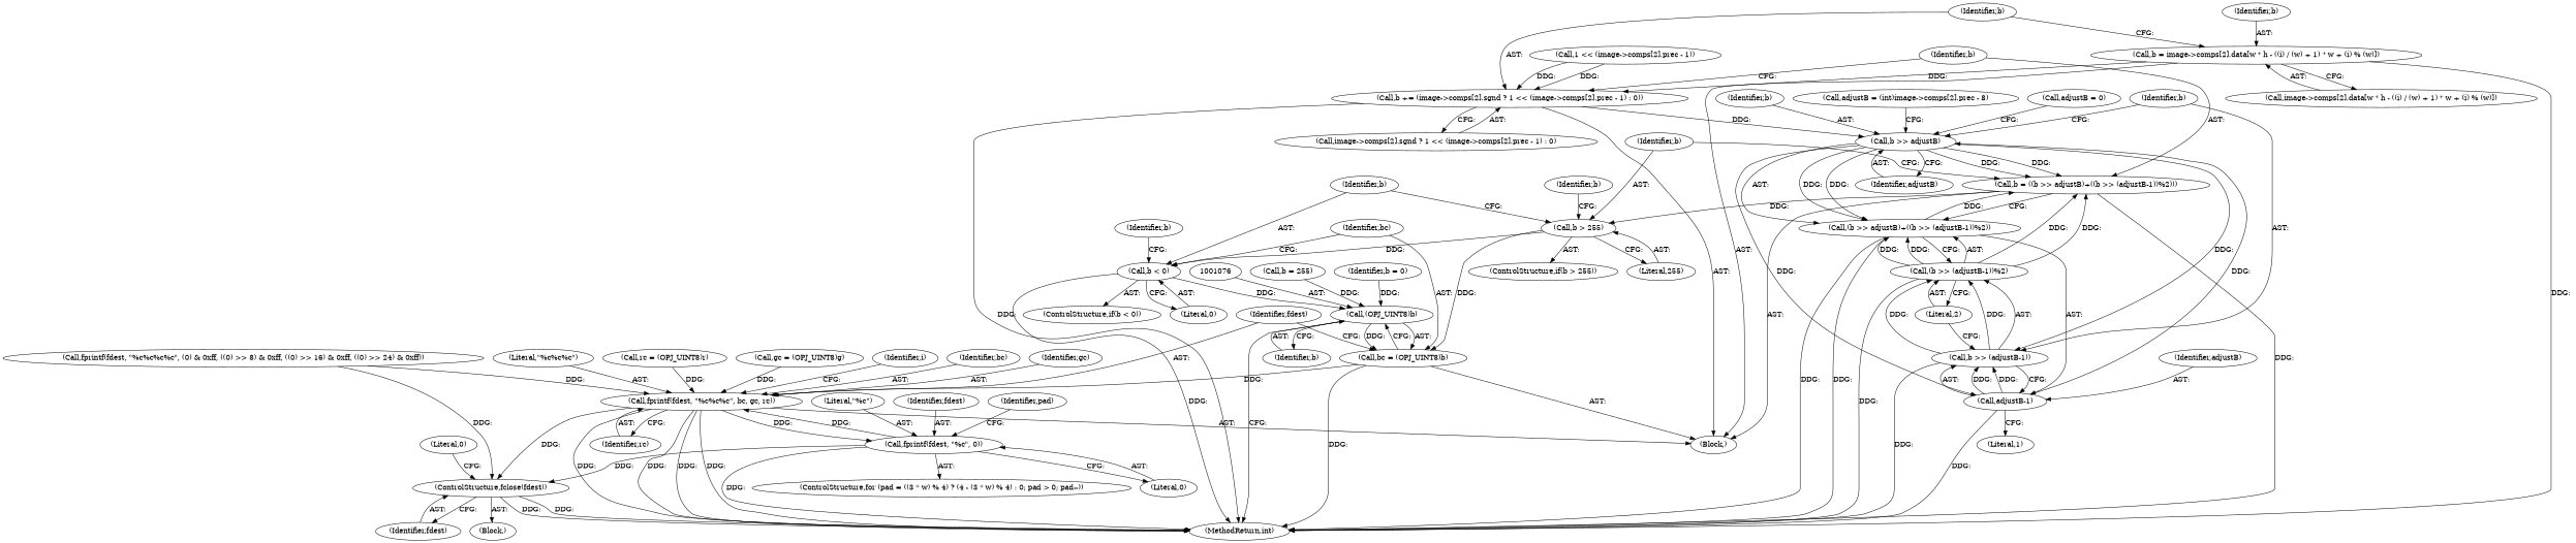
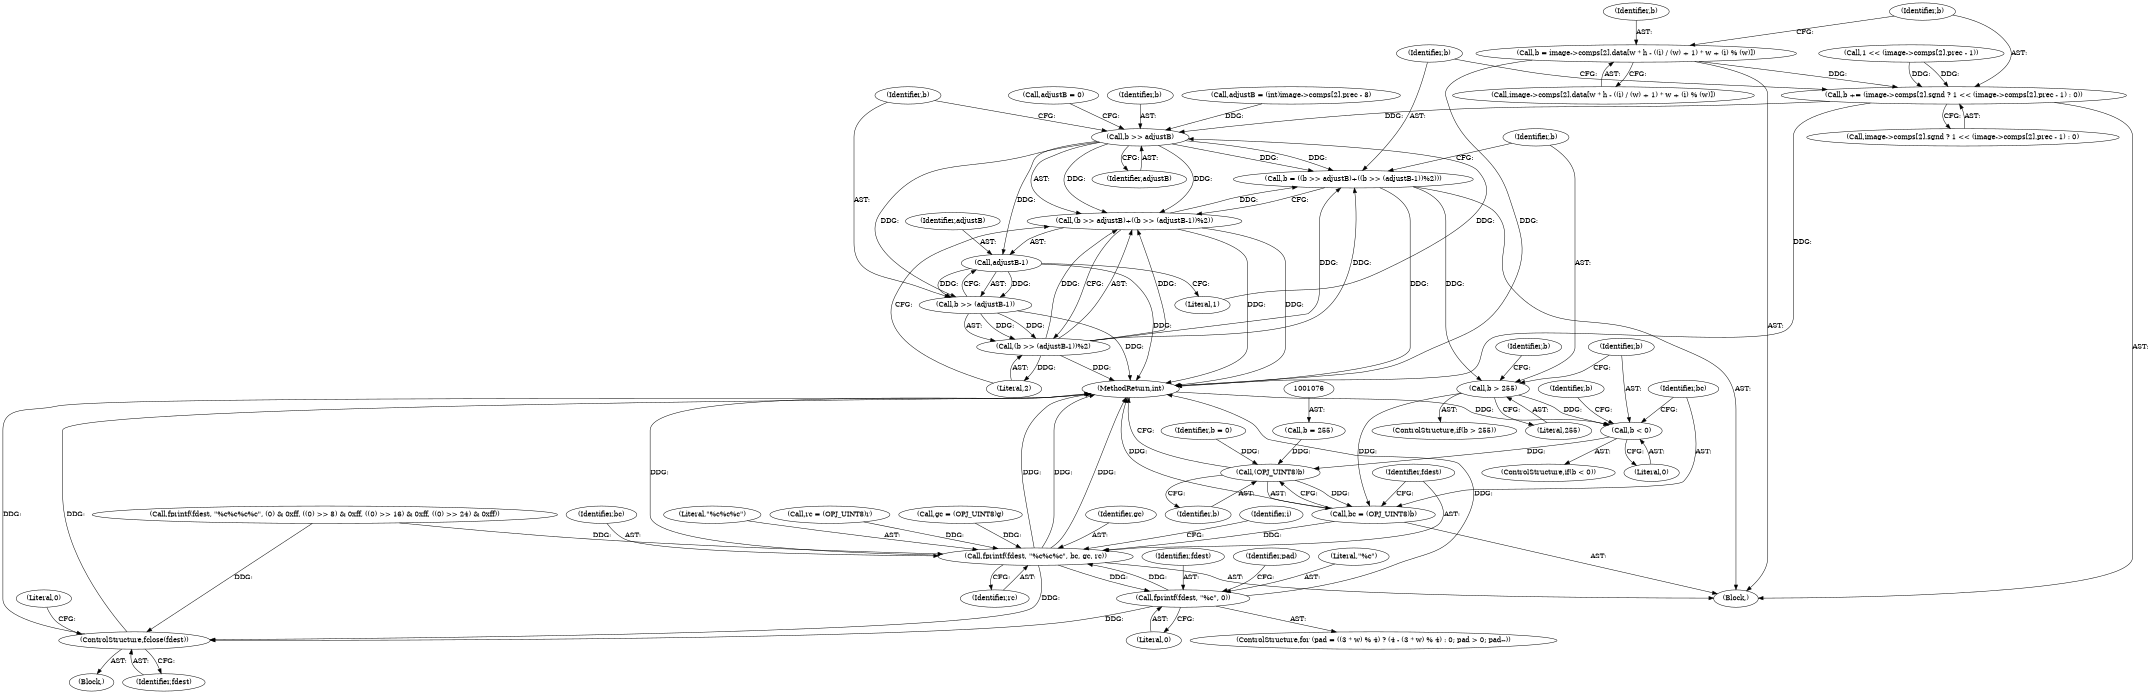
  digraph {
    n1 [label="(Call,b = image->comps[2].data[w * h - ((i) / (w) + 1) * w + (i) % (w)])"]
    n2 [label="(Call,b += (image->comps[2].sgnd ? 1 << (image->comps[2].prec - 1) : 0))"]
    n3 [label="(Call,image->comps[2].data[w * h - ((i) / (w) + 1) * w + (i) % (w)])"]
    n4 [label="(MethodReturn,int)"]
    n5 [label="(Block,)"]
    n6 [label="(Call,b >> adjustB)"]
    n7 [label="(Call,image->comps[2].sgnd ? 1 << (image->comps[2].prec - 1) : 0)"]
    n8 [label="(Call,b = ((b >> adjustB)+((b >> (adjustB-1))%2)))"]
    n9 [label="(Call,(b >> adjustB)+((b >> (adjustB-1))%2))"]
    n10 [label="(Call,b >> (adjustB-1))"]
    n11 [label="(Call,adjustB-1)"]
    n12 [label="(Identifier,adjustB)"]
    n13 [label="(Call,b > 255)"]
    n14 [label="(Call,(b >> (adjustB-1))%2)"]
    n15 [label="(Literal,1)"]
    n16 [label="(Call,b < 0)"]
    n17 [label="(ControlStructure,if(b > 255))"]
    n18 [label="(Literal,255)"]
    n19 [label="(Call,bc = (OPJ_UINT8)b)"]
    n20 [label="(Call,(OPJ_UINT8)b)"]
    n21 [label="(Literal,0)"]
    n22 [label="(ControlStructure,if(b < 0))"]
    n23 [label="(Identifier,b)"]
    n24 [label="(Call,fprintf(fdest, \"%c%c%c\", bc, gc, rc))"]
    n25 [label="(Call,fprintf(fdest, \"%c\", 0))"]
    n26 [label="(ControlStructure,fclose(fdest))"]
    n27 [label="(Identifier,rc)"]
    n28 [label="(Literal,0)"]
    n29 [label="(ControlStructure,for (pad = ((3 * w) % 4) ? (4 - (3 * w) % 4) : 0; pad > 0; pad--))"]
    n30 [label="(Block,)"]
    n31 [label="(Identifier,fdest)"]
    n32 [label="(Literal,2)"]
    n33 [label="(Identifier,adjustB)"]
    n34 [label="(Identifier,b)"]
    n35 [label="(Literal,0)"]
    n36 [label="(Identifier,b)"]
    n37 [label="(Identifier,gc)"]
    n38 [label="(Identifier,fdest)"]
    n39 [label="(Identifier,b)"]
    n40 [label="(Call,adjustB = (int)image->comps[2].prec - 8)"]
    n41 [label="(Call,b = 255)"]
    n42 [label="(Identifier,b)"]
    n43 [label="(Identifier,i)"]
    n44 [label="(Identifier,pad)"]
    n45 [label="(Call,adjustB = 0)"]
    n46 [label="(Identifier,b)"]
    n47 [label="(Identifier,bc)"]
    n48 [label="(Identifier,b)"]
    n49 [label="(Identifier,b)"]
    n50 [label="(Identifier,fdest)"]
    n51 [label="(Identifier,b)"]
    n52 [label="(Identifier,b)"]
    n53 [label="(Literal,\"%c\")"]
    n54 [label="(Call,1 << (image->comps[2].prec - 1))"]
    n55 [label="(Identifier,b = 0)"]
    n56 [label="(Literal,\"%c%c%c\")"]
    n57 [label="(Call,fprintf(fdest, \"%c%c%c%c\", (0) & 0xff, ((0) >> 8) & 0xff, ((0) >> 16) & 0xff, ((0) >> 24) & 0xff))"]
    n58 [label="(Call,rc = (OPJ_UINT8)r)"]
    n59 [label="(Identifier,bc)"]
    n60 [label="(Call,gc = (OPJ_UINT8)g)"]
    1001076
    n1 -> n2 [label="DDG: "]
    n1 -> n3 [label="CFG: "]
    n1 -> n4 [label="DDG: "]
    n1 -> n5 [label="AST: "]
    n2 -> n4 [label="DDG: "]
    n2 -> n5 [label="AST: "]
    n2 -> n6 [label="DDG: "]
    n2 -> n7 [label="CFG: "]
    n3 -> n1 [label="AST: "]
    n6 -> n8 [label="DDG: "]
    n6 -> n8 [label="DDG: "]
    n6 -> n9 [label="AST: "]
    n6 -> n9 [label="DDG: "]
    n6 -> n9 [label="DDG: "]
    n6 -> n10 [label="DDG: "]
    n6 -> n11 [label="DDG: "]
    n6 -> n12 [label="CFG: "]
    n7 -> n2 [label="AST: "]
    n8 -> n4 [label="DDG: "]
    n8 -> n5 [label="AST: "]
    n8 -> n9 [label="CFG: "]
    n8 -> n13 [label="DDG: "]
    n9 -> n4 [label="DDG: "]
    n9 -> n4 [label="DDG: "]
    n9 -> n8 [label="DDG: "]
    n9 -> n11 [label="AST: "]
    n9 -> n14 [label="CFG: "]
    n10 -> n4 [label="DDG: "]
    n10 -> n11 [label="CFG: "]
    n10 -> n14 [label="AST: "]
    n10 -> n14 [label="DDG: "]
    n10 -> n14 [label="DDG: "]
    n11 -> n4 [label="DDG: "]
-   n11 -> n6 [label="DDG: "]
+   n15 -> n6 [label="DDG: "]
    n11 -> n10 [label="AST: "]
    n11 -> n10 [label="DDG: "]
    n11 -> n10 [label="DDG: "]
    n11 -> n15 [label="CFG: "]
    n12 -> n6 [label="AST: "]
    n13 -> n16 [label="DDG: "]
    n13 -> n17 [label="AST: "]
    n13 -> n18 [label="CFG: "]
    n13 -> n19 [label="DDG: "]
    n14 -> n4 [label="DDG: "]
    n14 -> n8 [label="DDG: "]
    n14 -> n8 [label="DDG: "]
    n14 -> n9 [label="AST: "]
    n14 -> n9 [label="DDG: "]
    n14 -> n9 [label="DDG: "]
-   n14 -> n32 [label="CFG: "]
-   n16 -> n4 [label="DDG: "]
+   n14 -> n32 [label="DDG: "]
+   n4 -> n16 [label="DDG: "]
    n16 -> n20 [label="DDG: "]
    n16 -> n21 [label="CFG: "]
    n16 -> n22 [label="AST: "]
    n18 -> n13 [label="AST: "]
    n19 -> n4 [label="DDG: "]
    n19 -> n5 [label="AST: "]
    n19 -> n20 [label="CFG: "]
    n19 -> n24 [label="DDG: "]
    n20 -> n4 [label="CFG: "]
    n20 -> n19 [label="AST: "]
    n20 -> n19 [label="DDG: "]
    n20 -> n23 [label="CFG: "]
    n21 -> n16 [label="AST: "]
    n23 -> n20 [label="AST: "]
    n24 -> n4 [label="DDG: "]
    n24 -> n4 [label="DDG: "]
    n24 -> n4 [label="DDG: "]
    n24 -> n4 [label="DDG: "]
    n24 -> n5 [label="AST: "]
    n24 -> n25 [label="DDG: "]
    n24 -> n26 [label="DDG: "]
    n24 -> n27 [label="CFG: "]
    n25 -> n4 [label="DDG: "]
    n25 -> n24 [label="DDG: "]
    n25 -> n26 [label="DDG: "]
    n25 -> n28 [label="CFG: "]
    n25 -> n29 [label="AST: "]
    n26 -> n4 [label="DDG: "]
    n26 -> n4 [label="DDG: "]
    n26 -> n30 [label="AST: "]
    n26 -> n31 [label="CFG: "]
    n27 -> n24 [label="AST: "]
    n28 -> n25 [label="AST: "]
    n31 -> n26 [label="AST: "]
-   n32 -> n10 [label="CFG: "]
+   n32 -> n9 [label="CFG: "]
    n32 -> n14 [label="AST: "]
    n33 -> n11 [label="AST: "]
    n34 -> n6 [label="AST: "]
    n35 -> n26 [label="CFG: "]
    n36 -> n13 [label="CFG: "]
    n37 -> n24 [label="AST: "]
    n38 -> n25 [label="AST: "]
    n39 -> n2 [label="CFG: "]
    n39 -> n8 [label="AST: "]
-   n40 -> n6 [label="CFG: "]
+   n40 -> n6 [label="DDG: "]
    n41 -> n20 [label="DDG: "]
    n42 -> n1 [label="CFG: "]
    n42 -> n2 [label="AST: "]
    n43 -> n24 [label="CFG: "]
    n44 -> n25 [label="CFG: "]
    n45 -> n6 [label="CFG: "]
    n46 -> n6 [label="CFG: "]
    n46 -> n10 [label="AST: "]
    n47 -> n24 [label="AST: "]
    n48 -> n8 [label="CFG: "]
    n48 -> n13 [label="AST: "]
    n49 -> n16 [label="CFG: "]
    n50 -> n19 [label="CFG: "]
    n50 -> n24 [label="AST: "]
    n51 -> n13 [label="CFG: "]
    n51 -> n16 [label="AST: "]
    n52 -> n1 [label="AST: "]
    n53 -> n25 [label="AST: "]
    n54 -> n2 [label="DDG: "]
    n54 -> n2 [label="DDG: "]
    n55 -> n20 [label="DDG: "]
    n56 -> n24 [label="AST: "]
    n57 -> n24 [label="DDG: "]
    n57 -> n26 [label="DDG: "]
    n58 -> n24 [label="DDG: "]
    n59 -> n16 [label="CFG: "]
    n59 -> n19 [label="AST: "]
    n60 -> n24 [label="DDG: "]
-   1001076 -> n20 [label="AST: "]
+   1001076 -> n41 [label="AST: "]
  }
